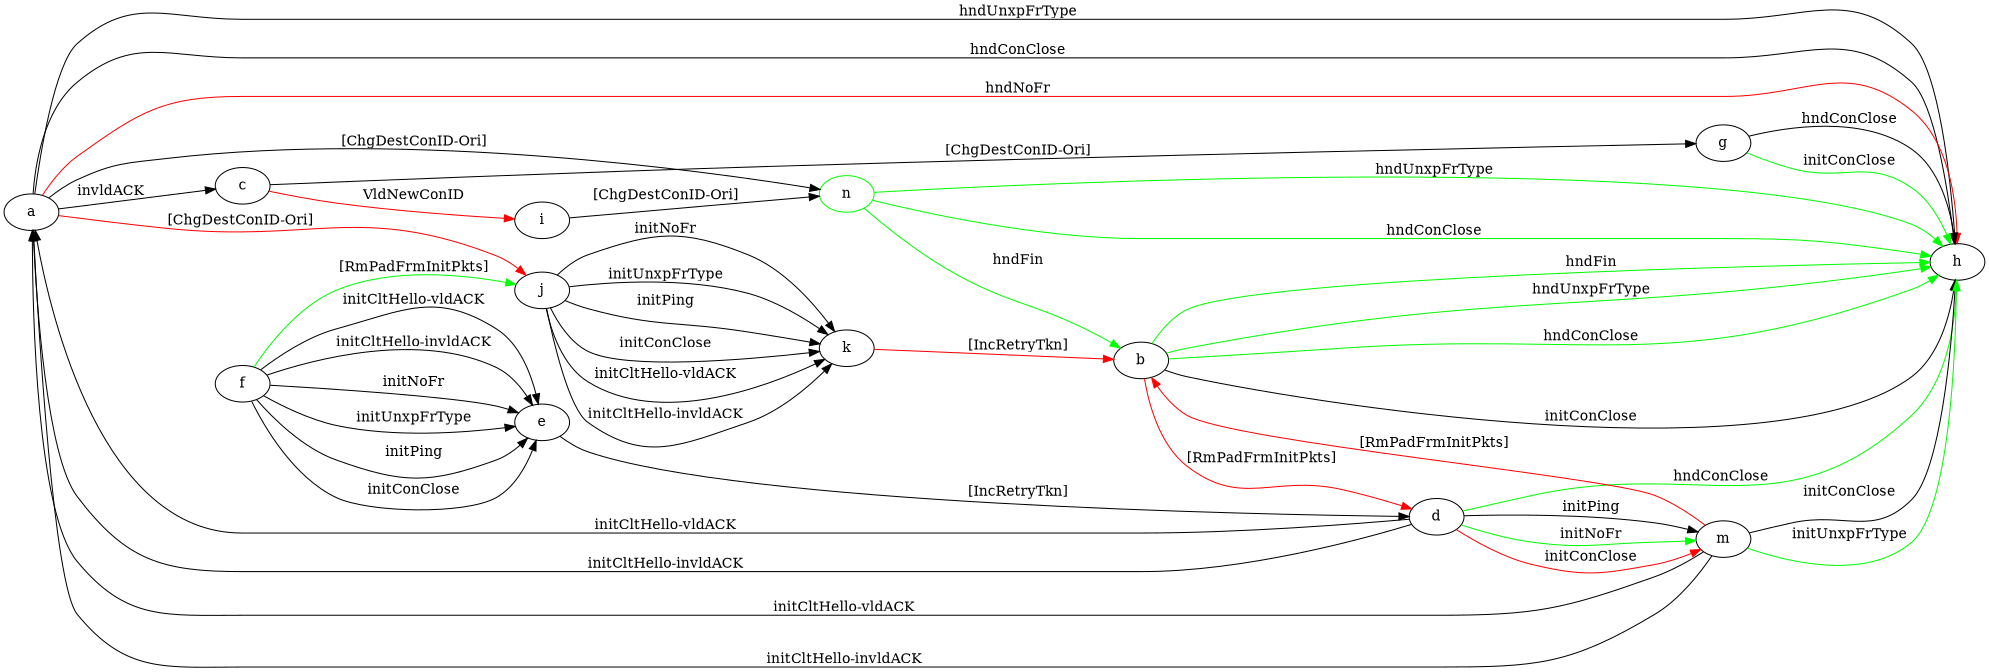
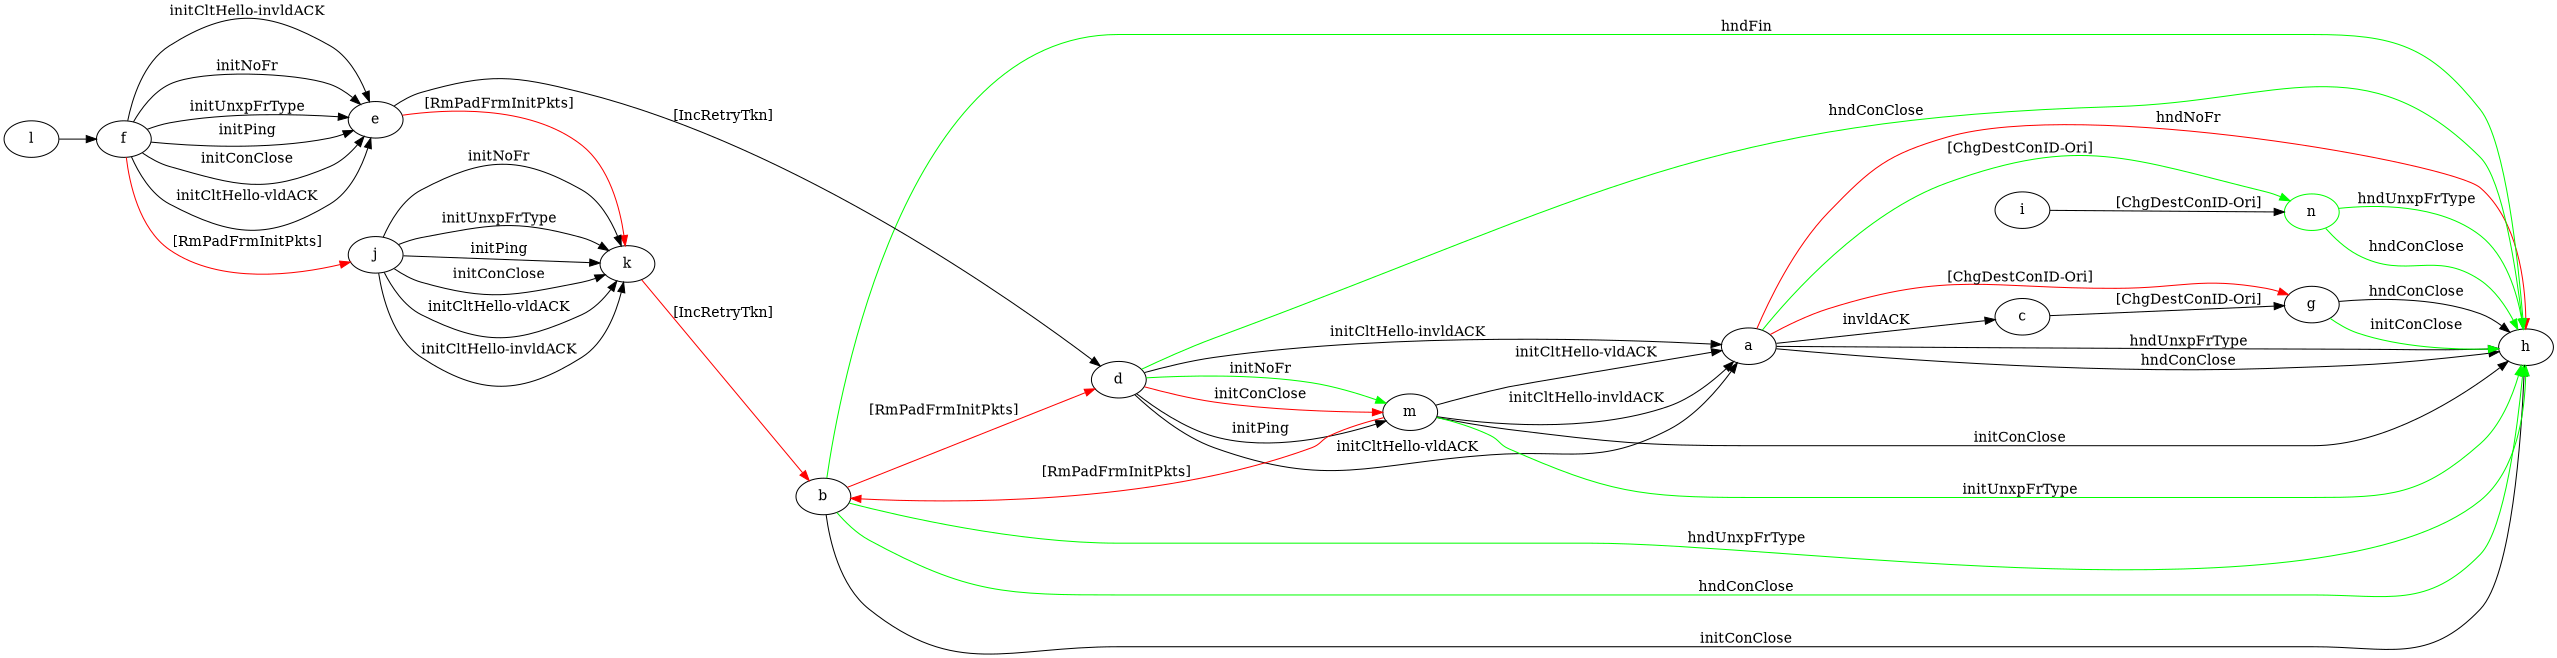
  digraph {
    rankdir=LR
    a
    c
    g
    h
    n [color=green]
    i
    b
    d
    m
    e
    k
    f
    j
+   l
    a -> c [label="invldACK "]
-   a -> j [color=red label="[ChgDestConID-Ori] "]
+   a -> g [color=red label="[ChgDestConID-Ori] "]
    a -> h [label="hndUnxpFrType "]
    a -> h [label="hndConClose "]
    a -> h [color=red label="hndNoFr "]
-   a -> n [color=black label="[ChgDestConID-Ori] "]
+   a -> n [color=green label="[ChgDestConID-Ori] "]
    c -> g [label="[ChgDestConID-Ori] "]
-   c -> i [color=red label="VldNewConID "]
    g -> h [label="hndConClose "]
    g -> h [color=green label="initConClose "]
    n -> h [color=green label="hndUnxpFrType "]
    n -> h [color=green label="hndConClose "]
-   n -> b [color=green label="hndFin "]
    i -> n [label="[ChgDestConID-Ori] "]
    b -> h [label="initConClose "]
    b -> h [color=green label="hndFin "]
    b -> h [color=green label="hndUnxpFrType "]
    b -> h [color=green label="hndConClose "]
    b -> d [color=red label="[RmPadFrmInitPkts] "]
    d -> a [label="initCltHello-vldACK "]
    d -> a [label="initCltHello-invldACK "]
    d -> h [color=green label="hndConClose "]
    d -> m [label="initPing "]
    d -> m [color=green label="initNoFr "]
    d -> m [color=red label="initConClose "]
    m -> a [label="initCltHello-vldACK "]
    m -> a [label="initCltHello-invldACK "]
    m -> h [label="initConClose "]
    m -> h [color=green label="initUnxpFrType "]
    m -> b [color=red label="[RmPadFrmInitPkts] "]
    e -> d [label="[IncRetryTkn] "]
+   e -> k [color=red label="[RmPadFrmInitPkts] "]
    k -> b [color=red label="[IncRetryTkn] "]
    f -> e [label="initPing "]
    f -> e [label="initConClose "]
    f -> e [label="initCltHello-vldACK "]
    f -> e [label="initCltHello-invldACK "]
    f -> e [label="initNoFr "]
    f -> e [label="initUnxpFrType "]
-   f -> j [color=green label="[RmPadFrmInitPkts] "]
+   f -> j [color=red label="[RmPadFrmInitPkts] "]
    j -> k [label="initPing "]
    j -> k [label="initConClose "]
    j -> k [label="initCltHello-vldACK "]
    j -> k [label="initCltHello-invldACK "]
    j -> k [label="initNoFr "]
    j -> k [label="initUnxpFrType "]
+   l -> f
  }
